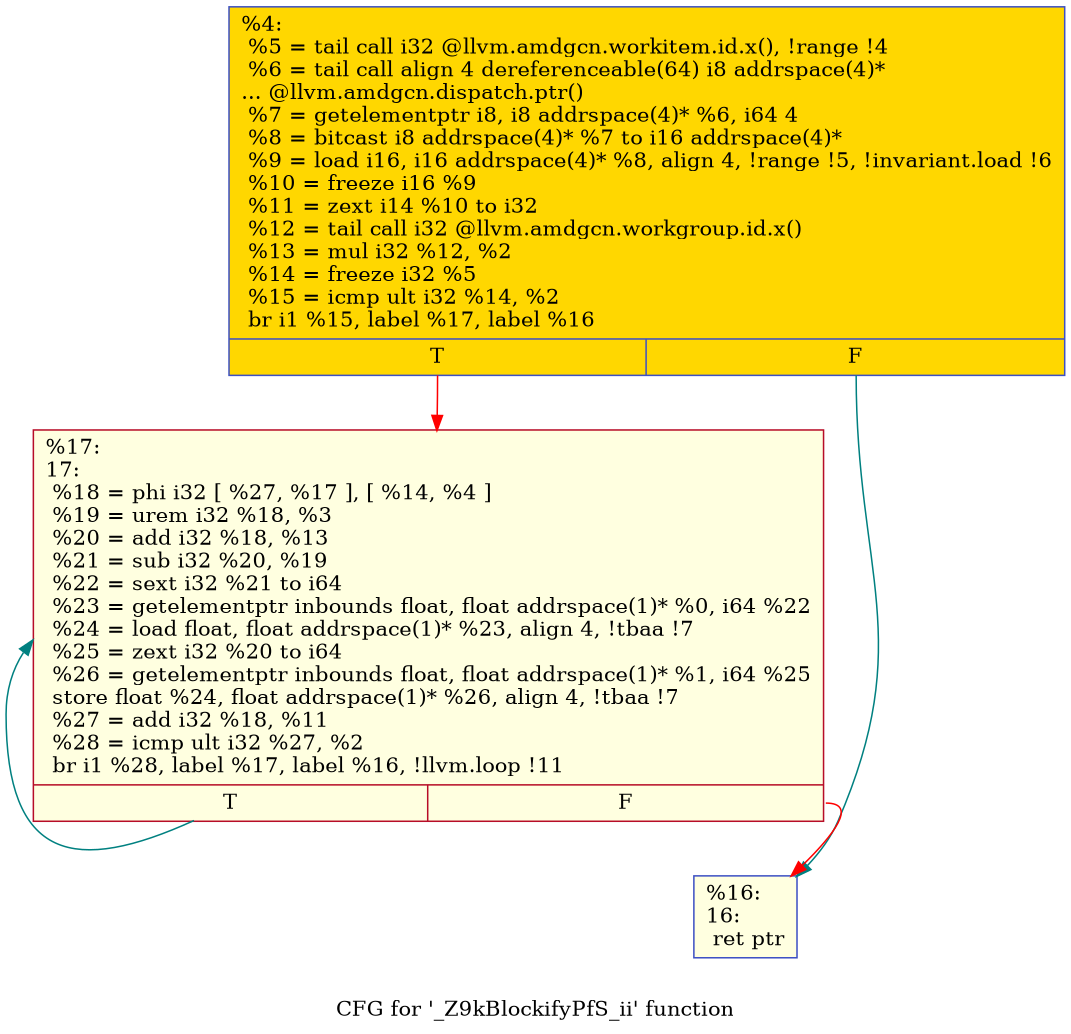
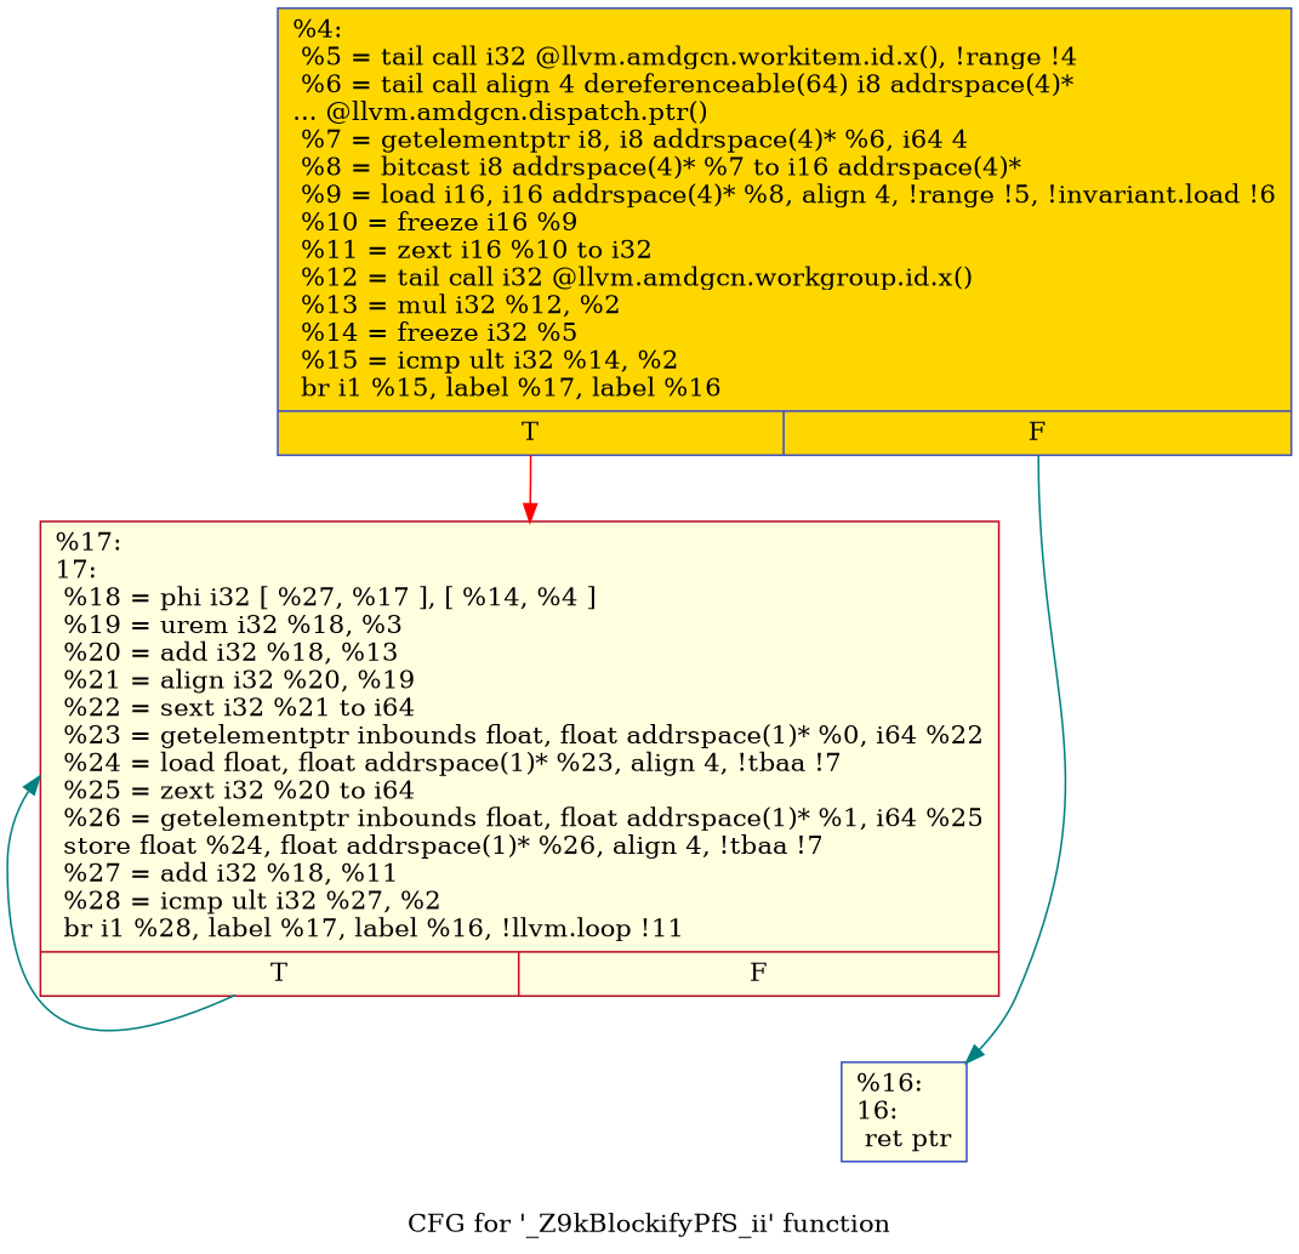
  digraph {
    label="CFG for '_Z9kBlockifyPfS_ii' function"
    node [color="#3d50c3ff" fillcolor=lightyellow shape=record style=filled]
    edge [color=red tailport=s0]
-   n1 [fillcolor=gold label="{%4:\l  %5 = tail call i32 @llvm.amdgcn.workitem.id.x(), !range !4\l  %6 = tail call align 4 dereferenceable(64) i8 addrspace(4)*\l... @llvm.amdgcn.dispatch.ptr()\l  %7 = getelementptr i8, i8 addrspace(4)* %6, i64 4\l  %8 = bitcast i8 addrspace(4)* %7 to i16 addrspace(4)*\l  %9 = load i16, i16 addrspace(4)* %8, align 4, !range !5, !invariant.load !6\l  %10 = freeze i16 %9\l  %11 = zext i14 %10 to i32\l  %12 = tail call i32 @llvm.amdgcn.workgroup.id.x()\l  %13 = mul i32 %12, %2\l  %14 = freeze i32 %5\l  %15 = icmp ult i32 %14, %2\l  br i1 %15, label %17, label %16\l|{<s0>T|<s1>F}}"]
-   n2 [color="#b70d28ff" label="{%17:\l17:                                               \l  %18 = phi i32 [ %27, %17 ], [ %14, %4 ]\l  %19 = urem i32 %18, %3\l  %20 = add i32 %18, %13\l  %21 = sub i32 %20, %19\l  %22 = sext i32 %21 to i64\l  %23 = getelementptr inbounds float, float addrspace(1)* %0, i64 %22\l  %24 = load float, float addrspace(1)* %23, align 4, !tbaa !7\l  %25 = zext i32 %20 to i64\l  %26 = getelementptr inbounds float, float addrspace(1)* %1, i64 %25\l  store float %24, float addrspace(1)* %26, align 4, !tbaa !7\l  %27 = add i32 %18, %11\l  %28 = icmp ult i32 %27, %2\l  br i1 %28, label %17, label %16, !llvm.loop !11\l|{<s0>T|<s1>F}}"]
+   n1 [fillcolor=gold label="{%4:\l  %5 = tail call i32 @llvm.amdgcn.workitem.id.x(), !range !4\l  %6 = tail call align 4 dereferenceable(64) i8 addrspace(4)*\l... @llvm.amdgcn.dispatch.ptr()\l  %7 = getelementptr i8, i8 addrspace(4)* %6, i64 4\l  %8 = bitcast i8 addrspace(4)* %7 to i16 addrspace(4)*\l  %9 = load i16, i16 addrspace(4)* %8, align 4, !range !5, !invariant.load !6\l  %10 = freeze i16 %9\l  %11 = zext i16 %10 to i32\l  %12 = tail call i32 @llvm.amdgcn.workgroup.id.x()\l  %13 = mul i32 %12, %2\l  %14 = freeze i32 %5\l  %15 = icmp ult i32 %14, %2\l  br i1 %15, label %17, label %16\l|{<s0>T|<s1>F}}"]
+   n2 [color="#b70d28ff" label="{%17:\l17:                                               \l  %18 = phi i32 [ %27, %17 ], [ %14, %4 ]\l  %19 = urem i32 %18, %3\l  %20 = add i32 %18, %13\l  %21 = align i32 %20, %19\l  %22 = sext i32 %21 to i64\l  %23 = getelementptr inbounds float, float addrspace(1)* %0, i64 %22\l  %24 = load float, float addrspace(1)* %23, align 4, !tbaa !7\l  %25 = zext i32 %20 to i64\l  %26 = getelementptr inbounds float, float addrspace(1)* %1, i64 %25\l  store float %24, float addrspace(1)* %26, align 4, !tbaa !7\l  %27 = add i32 %18, %11\l  %28 = icmp ult i32 %27, %2\l  br i1 %28, label %17, label %16, !llvm.loop !11\l|{<s0>T|<s1>F}}"]
    n3 [label="{%16:\l16:                                               \l  ret ptr\l}"]
    n1 -> n2
    n1 -> n3 [color=teal tailport=s1]
    n2 -> n2 [color=teal]
-   n2 -> n3 [tailport=s1]
  }
